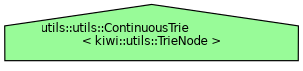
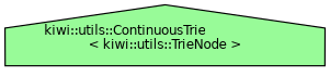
  digraph {
    rankdir=LR
-   n1 [color=black fillcolor=palegreen fontname=Helvetica fontsize=10 height=0.2 label="utils::utils::ContinuousTrie\l\< kiwi::utils::TrieNode \>" shape=house style=filled width=0.4]
+   n1 [color=black fillcolor=palegreen fontname=Helvetica fontsize=10 height=0.2 label="kiwi::utils::ContinuousTrie\l\< kiwi::utils::TrieNode \>" shape=house style=filled width=0.4]
  }
